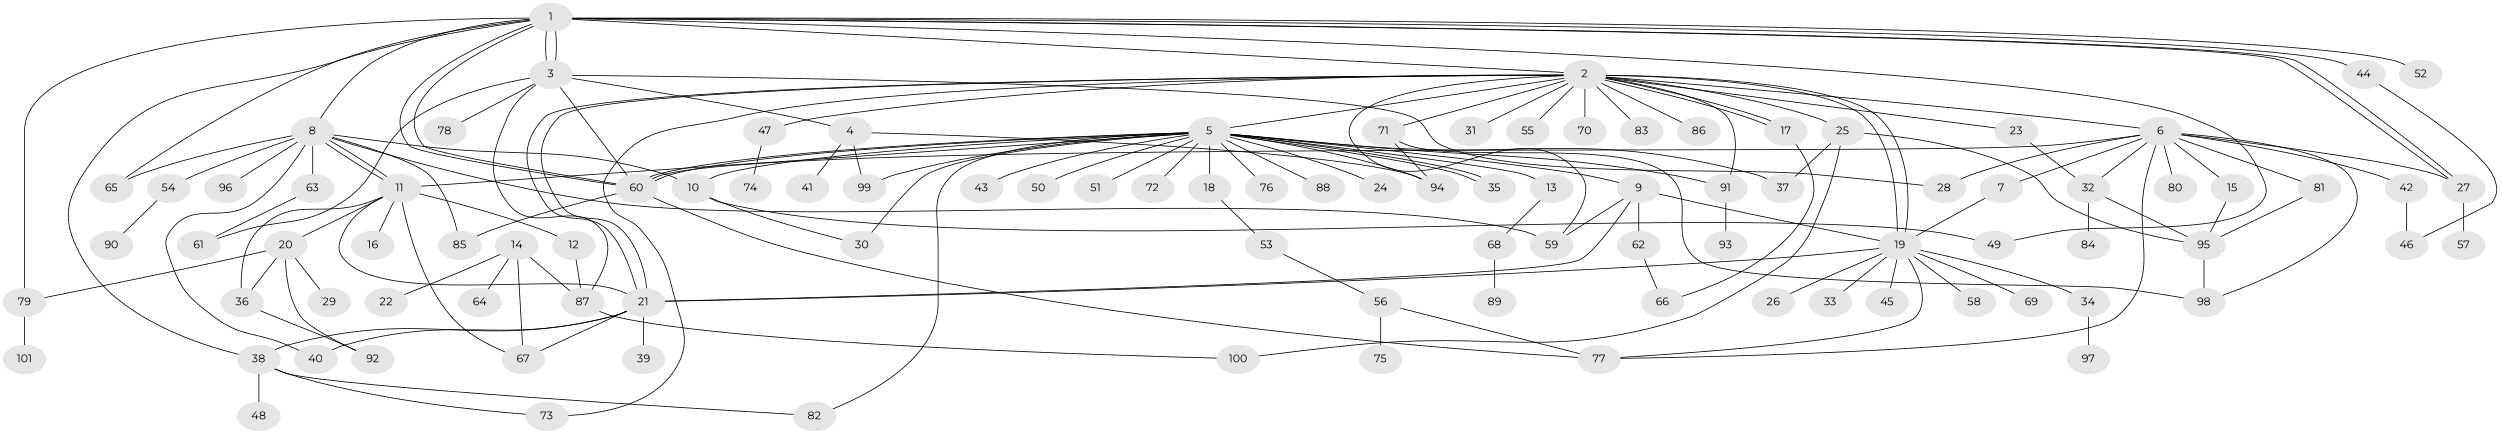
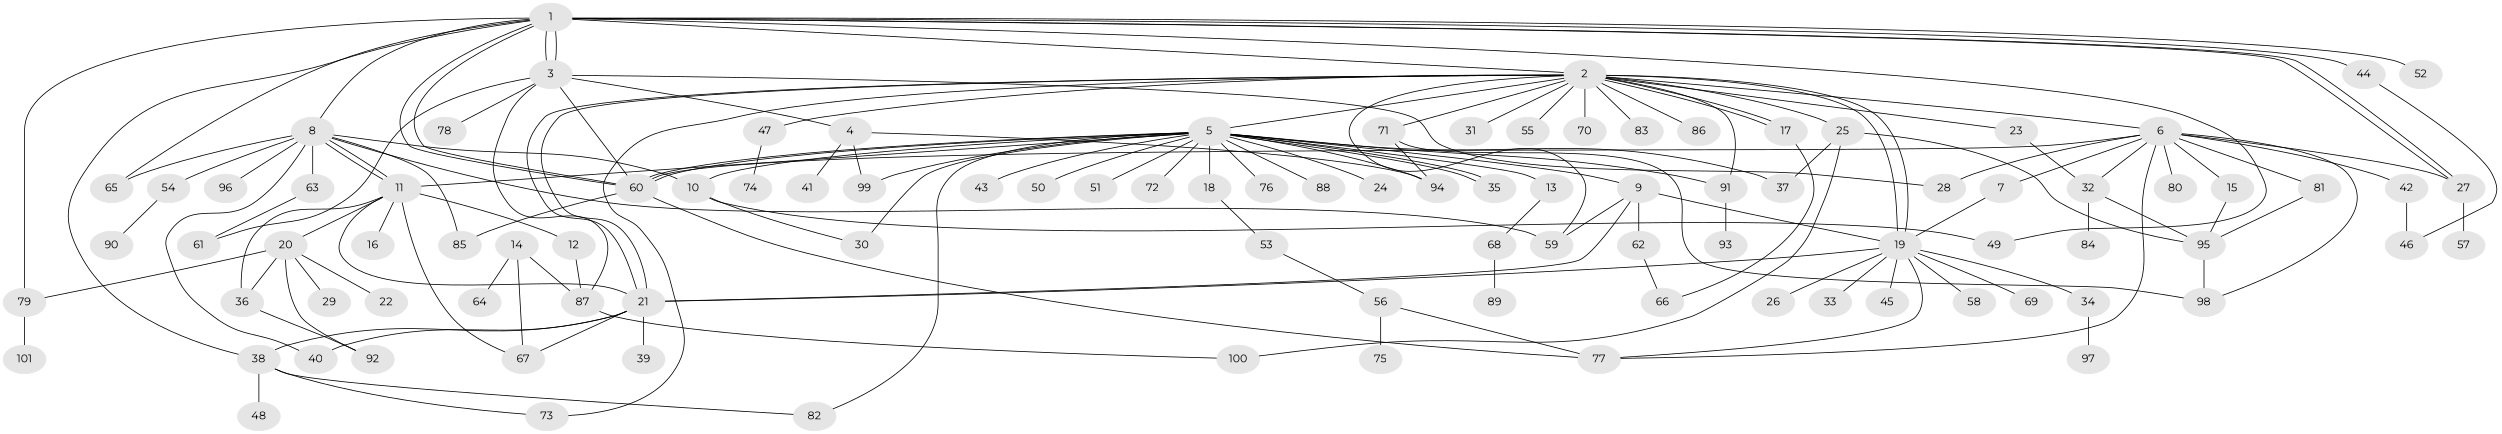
  graph {
    fontname=Montserrat
    node [color=gray90 fontname=Montserrat style=filled]
    edge [fontname=Montserrat]
    1
    2
    3
    8
    27
    38
    44
    49
    52
    60
    65
    79
    5
    6
    17
    19
    21
    23
    25
    31
    47
    55
    59
    70
    71
    73
    83
    86
    91
    4
    28
    61
    78
    87
    10
    11
    40
    54
    63
    85
    96
    57
    82
    48
    46
    77
    101
    94
    99
    9
    13
    18
    24
    30
    35
    37
    43
    50
    51
    72
    76
    88
    7
    15
    32
    42
    80
    81
    98
    66
    26
    33
    34
    45
    58
    69
    67
    39
    95
    100
    74
    93
    41
    62
    12
    16
    20
    36
    68
    14
    22
    64
    53
    84
    90
    29
    92
    89
    56
    97
    75
    1 -- 2
    1 -- 3
    1 -- 3
    1 -- 8
    1 -- 27
    1 -- 27
    1 -- 38
    1 -- 44
    1 -- 49
    1 -- 52
    1 -- 60
    1 -- 60
    1 -- 65
    1 -- 79
    2 -- 5
    2 -- 6
    2 -- 17
    2 -- 17
    2 -- 19
    2 -- 19
    2 -- 21
    2 -- 21
    2 -- 23
    2 -- 25
    2 -- 31
    2 -- 47
    2 -- 55
    2 -- 59
    2 -- 70
    2 -- 71
    2 -- 73
    2 -- 83
    2 -- 86
    2 -- 91
    3 -- 60
    3 -- 4
    3 -- 28
    3 -- 61
    3 -- 78
    3 -- 87
    8 -- 65
    8 -- 59
    8 -- 10
    8 -- 11
    8 -- 11
    8 -- 40
    8 -- 54
    8 -- 63
    8 -- 85
    8 -- 96
    27 -- 57
    38 -- 73
    38 -- 82
    38 -- 48
    44 -- 46
    60 -- 85
    60 -- 77
    79 -- 101
    5 -- 60
    5 -- 60
    5 -- 91
    5 -- 10
    5 -- 11
    5 -- 82
    5 -- 94
    5 -- 99
    5 -- 9
    5 -- 13
    5 -- 18
    5 -- 24
    5 -- 30
    5 -- 35
    5 -- 35
    5 -- 37
    5 -- 43
    5 -- 50
    5 -- 51
    5 -- 72
    5 -- 76
    5 -- 88
    6 -- 27
    6 -- 60
    6 -- 28
    6 -- 77
    6 -- 7
    6 -- 15
    6 -- 32
    6 -- 42
    6 -- 80
    6 -- 81
    6 -- 98
    17 -- 66
    19 -- 21
    19 -- 77
    19 -- 26
    19 -- 33
    19 -- 34
    19 -- 45
    19 -- 58
    19 -- 69
    21 -- 38
    21 -- 40
    21 -- 67
    21 -- 39
    23 -- 32
    25 -- 37
    25 -- 95
    25 -- 100
    47 -- 74
    71 -- 94
    71 -- 98
    91 -- 93
    4 -- 94
    4 -- 99
    4 -- 41
    87 -- 100
    10 -- 49
    10 -- 30
    11 -- 21
    11 -- 67
    11 -- 12
    11 -- 16
    11 -- 20
    11 -- 36
    54 -- 90
    63 -- 61
    9 -- 19
    9 -- 21
    9 -- 59
    9 -- 62
    13 -- 68
    18 -- 53
    7 -- 19
    15 -- 95
    32 -- 95
    32 -- 84
    42 -- 46
    81 -- 95
    34 -- 97
    95 -- 98
    62 -- 66
    12 -- 87
    20 -- 79
    20 -- 36
    20 -- 29
    20 -- 92
    36 -- 92
    68 -- 89
    14 -- 87
    14 -- 67
-   14 -- 22
+   20 -- 22
    14 -- 64
    53 -- 56
    56 -- 77
    56 -- 75
  }
